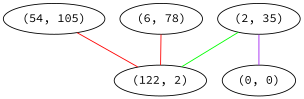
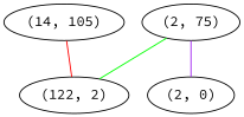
  graph {
    fontname="Source Code Pro"
    node [fontname="Source Code Pro"]
    edge [color=red fontname="Source Code Pro" weight=1]
-   "(14, 105)" [label="(54, 105)"]
+   "(14, 105)"
    "(122, 2)"
-   "(6, 78)"
-   "(2, 75)" [label="(2, 35)"]
-   "(0, 0)"
+   "(2, 75)"
+   "(0, 0)" [label="(2, 0)"]
    "(14, 105)" -- "(122, 2)"
-   "(6, 78)" -- "(122, 2)"
    "(2, 75)" -- "(122, 2)" [color=green weight=2]
    "(2, 75)" -- "(0, 0)" [color=purple weight=4]
  }
